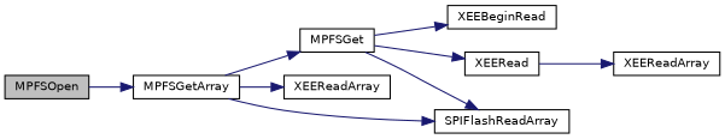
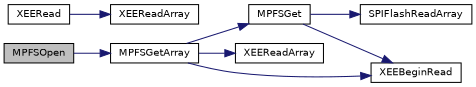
  digraph {
    rankdir=LR
    node [color=black fillcolor=white fontname=Helvetica fontsize=10 shape=record style=filled]
    edge [color=midnightblue fontname=Helvetica fontsize=10 labelfontname=Helvetica labelfontsize=10 style=solid]
    n1 [fillcolor=grey75 fontcolor=black height=0.2 label=MPFSOpen width=0.4]
    n2 [height=0.2 label=MPFSGetArray width=0.4]
    n3 [height=0.2 label=MPFSGet width=0.4]
    n4 [height=0.2 label=XEEReadArray width=0.4]
    n5 [height=0.2 label=SPIFlashReadArray width=0.4]
    n6 [height=0.2 label=XEEBeginRead width=0.4]
    n7 [height=0.2 label=XEERead width=0.4]
    n8 [height=0.2 label=XEEReadArray width=0.4]
    n1 -> n2
    n2 -> n3
    n2 -> n4
-   n2 -> n5
+   n2 -> n6
    n3 -> n5
    n3 -> n6
-   n3 -> n7
    n7 -> n8
  }
